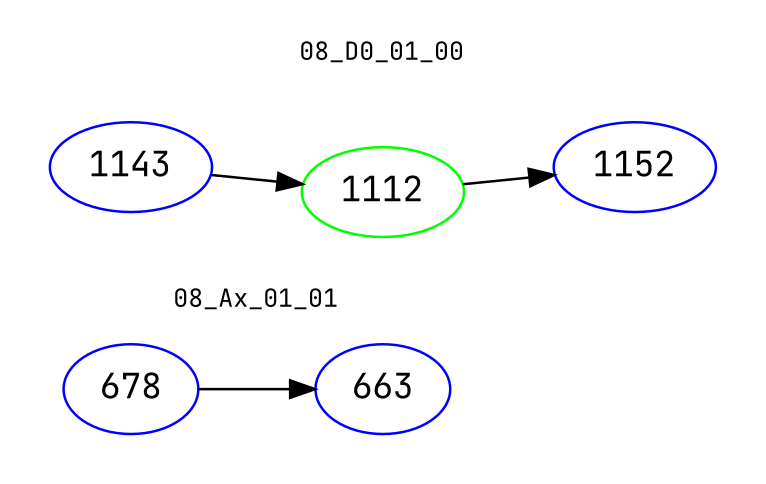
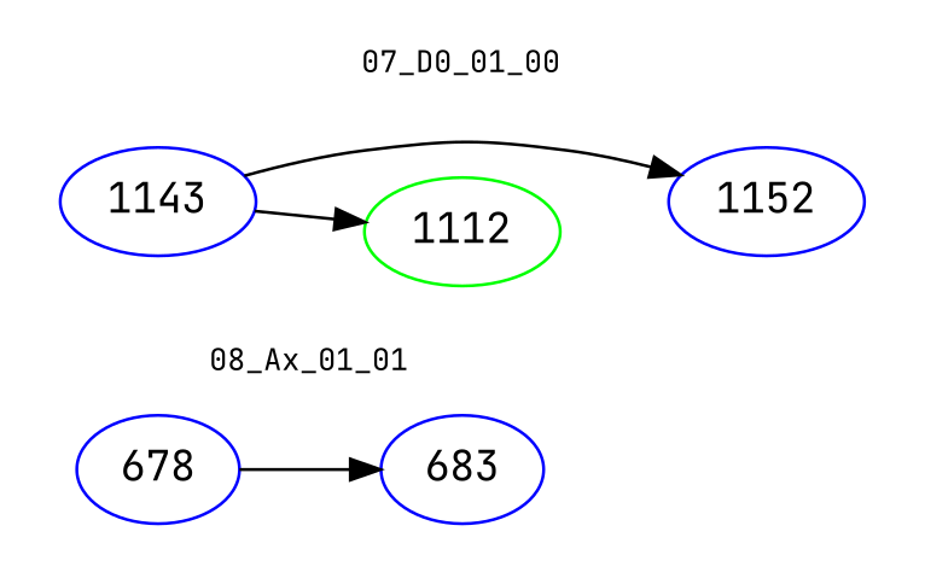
  digraph {
    fontname="JetBrains Mono"
    rankdir=LR
    node [color=blue fontname="JetBrains Mono"]
    edge [color=black fontname="JetBrains Mono"]
    n1 [label=678]
-   n2 [label=663]
+   n2 [label=683]
    n3 [label=1143]
    n4 [color=green label=1112]
    n5 [label=1152]
    subgraph cluster_1 {
      color=white
      fontsize=10
      label="08_Ax_01_01"
      n1
      n2
    }
    subgraph cluster_2 {
      color=white
      fontsize=10
-     label="08_D0_01_00"
+     label="07_D0_01_00"
      n3
      n4
      n5
    }
    n1 -> n2
    n3 -> n4
-   n4 -> n5
+   n3 -> n5
  }
